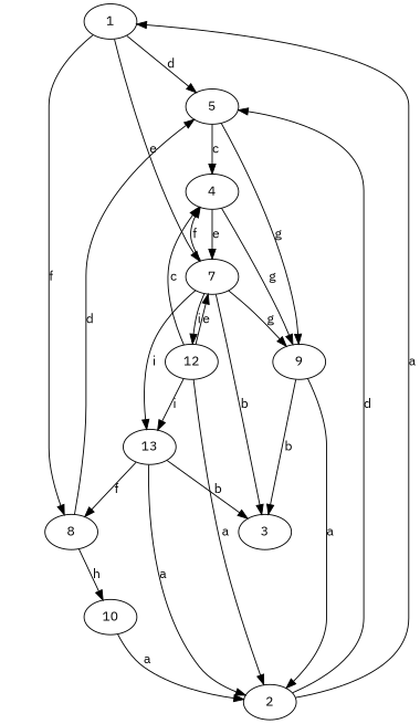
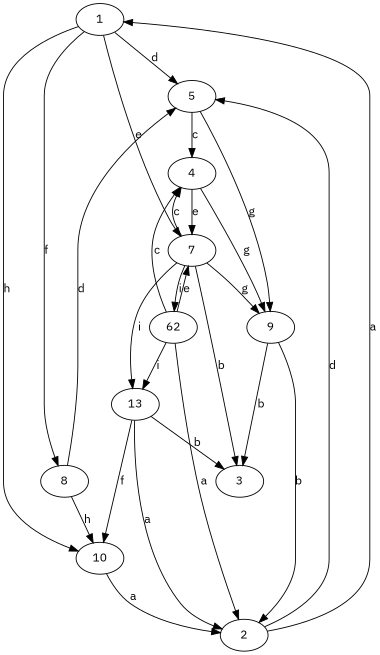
  strict digraph {
    fontname="IBM Plex Sans"
    node [fontname="IBM Plex Sans"]
    edge [fontname="IBM Plex Sans"]
    1
    5
    7
    8
    10
    4
    9
    3
-   12
+   12 [label=62]
    13
    2
    1 -> 5 [label=d]
    1 -> 7 [label=e]
    1 -> 8 [label=f]
+   1 -> 10 [label=h]
    5 -> 4 [label=c]
    5 -> 9 [label=g]
-   7 -> 4 [label=f]
+   7 -> 4 [label=c]
    7 -> 9 [label=g]
    7 -> 3 [label=b]
    7 -> 12 [label=i]
    7 -> 13 [label=i]
    8 -> 5 [label=d]
    8 -> 10 [label=h]
    10 -> 2 [label=a]
    4 -> 7 [label=e]
    4 -> 9 [label=g]
    9 -> 3 [label=b]
-   9 -> 2 [label=a]
+   9 -> 2 [label=b]
    12 -> 7 [label=e]
    12 -> 4 [label=c]
    12 -> 13 [label=i]
    12 -> 2 [label=a]
-   13 -> 8 [label=f]
+   13 -> 10 [label=f]
    13 -> 3 [label=b]
    13 -> 2 [label=a]
    2 -> 1 [label=a]
    2 -> 5 [label=d]
  }
